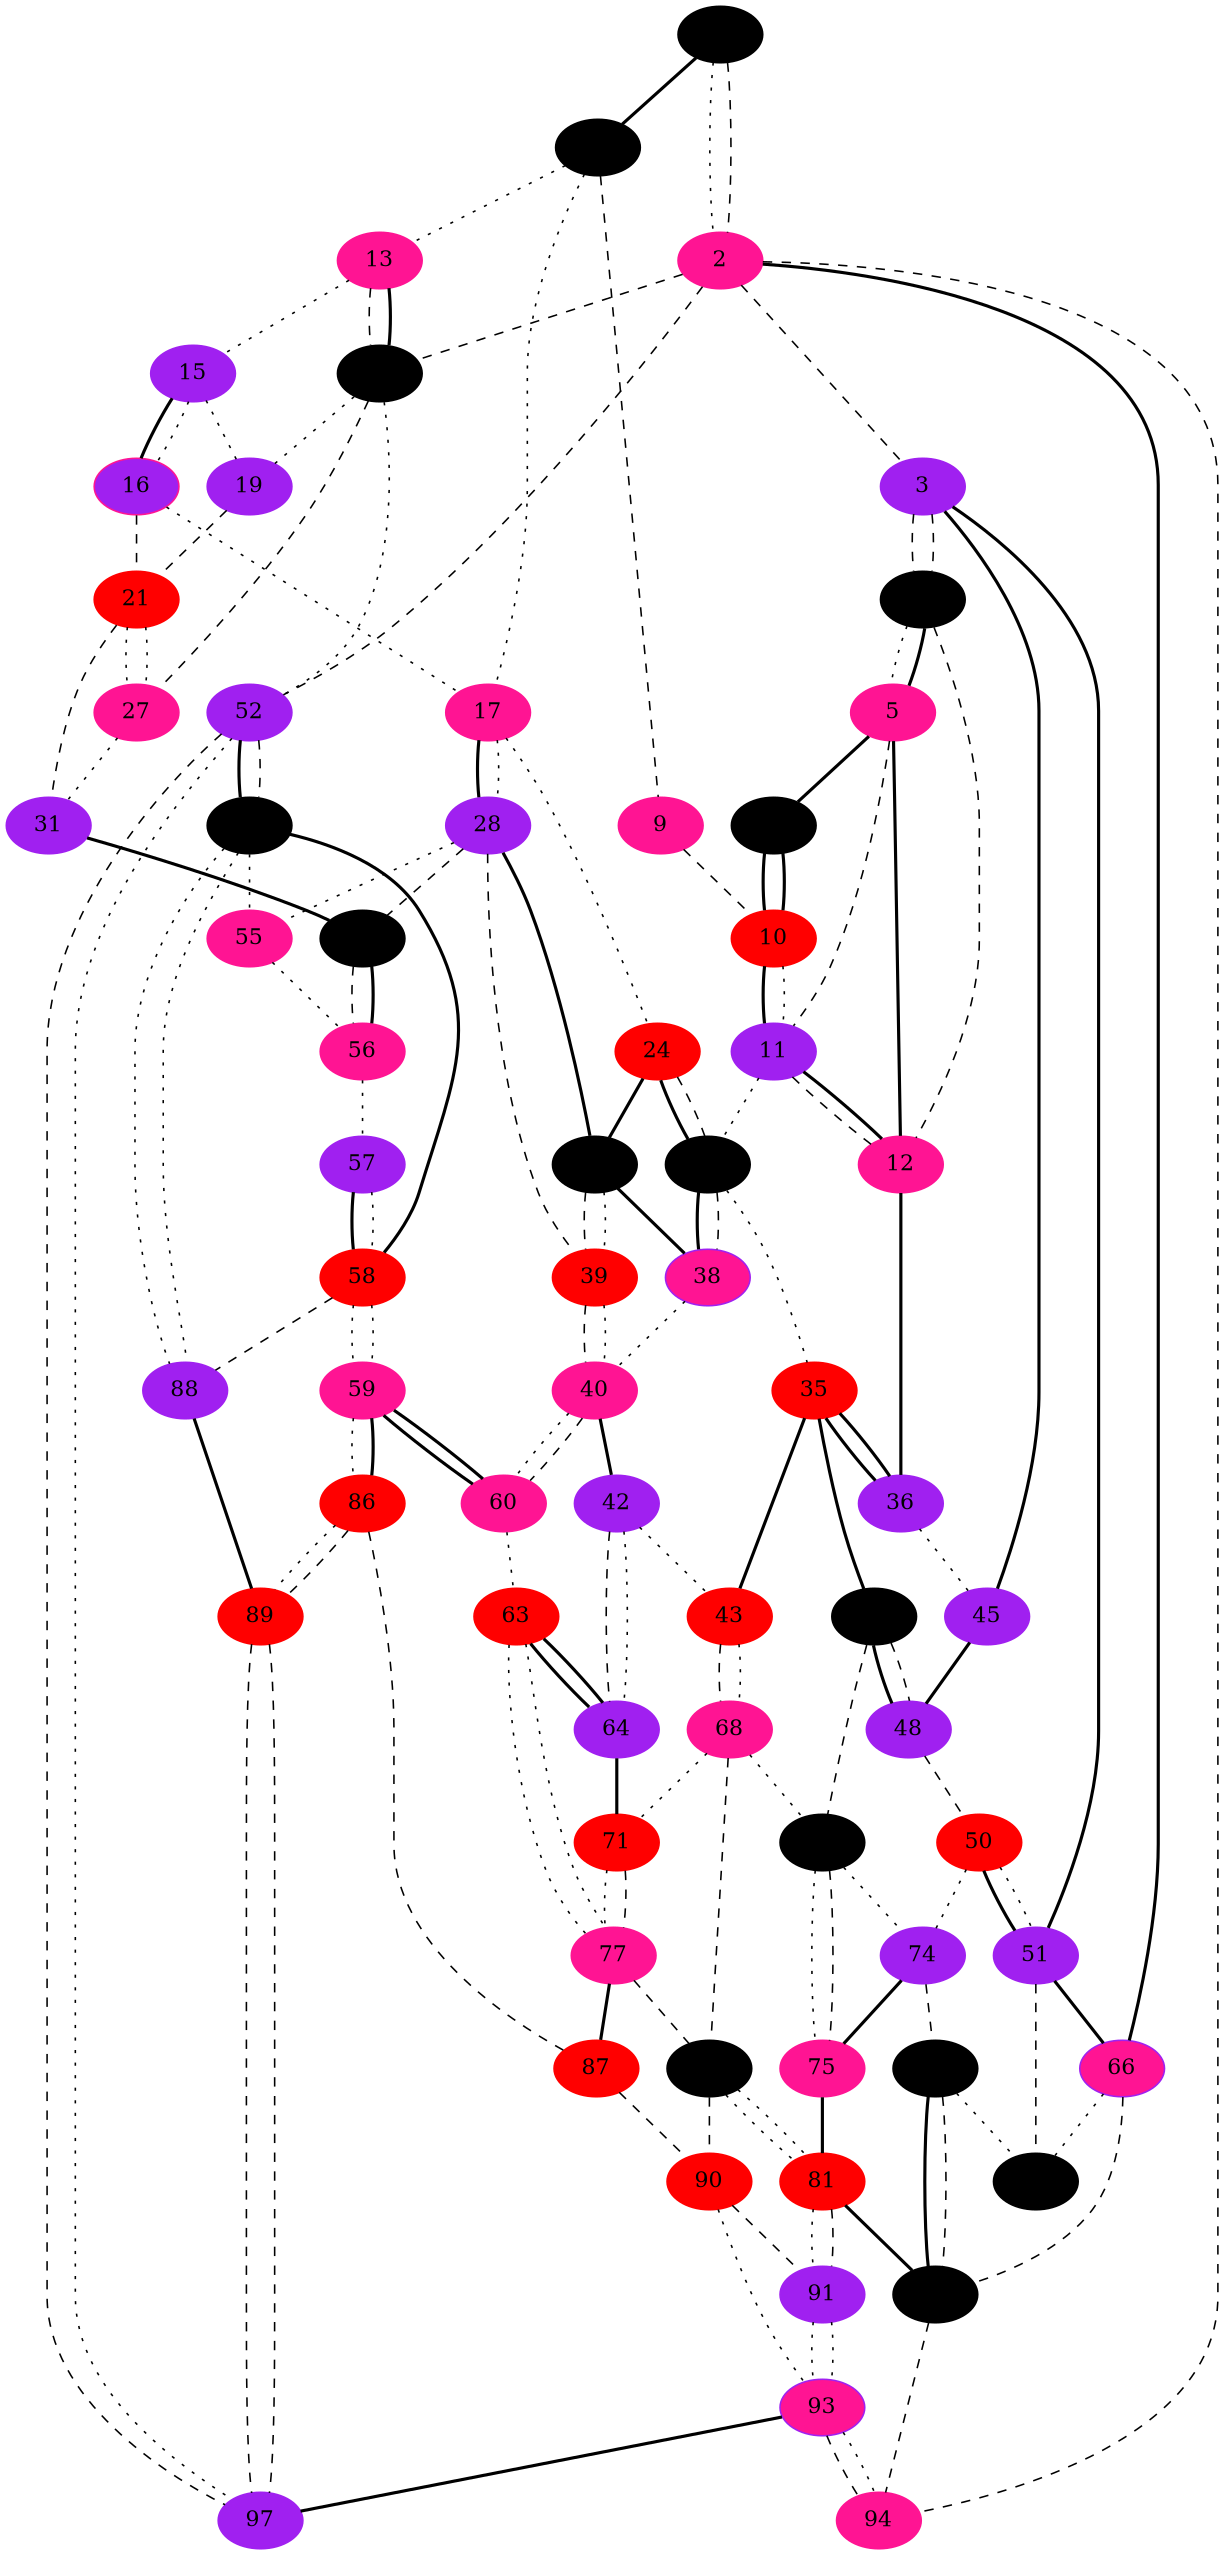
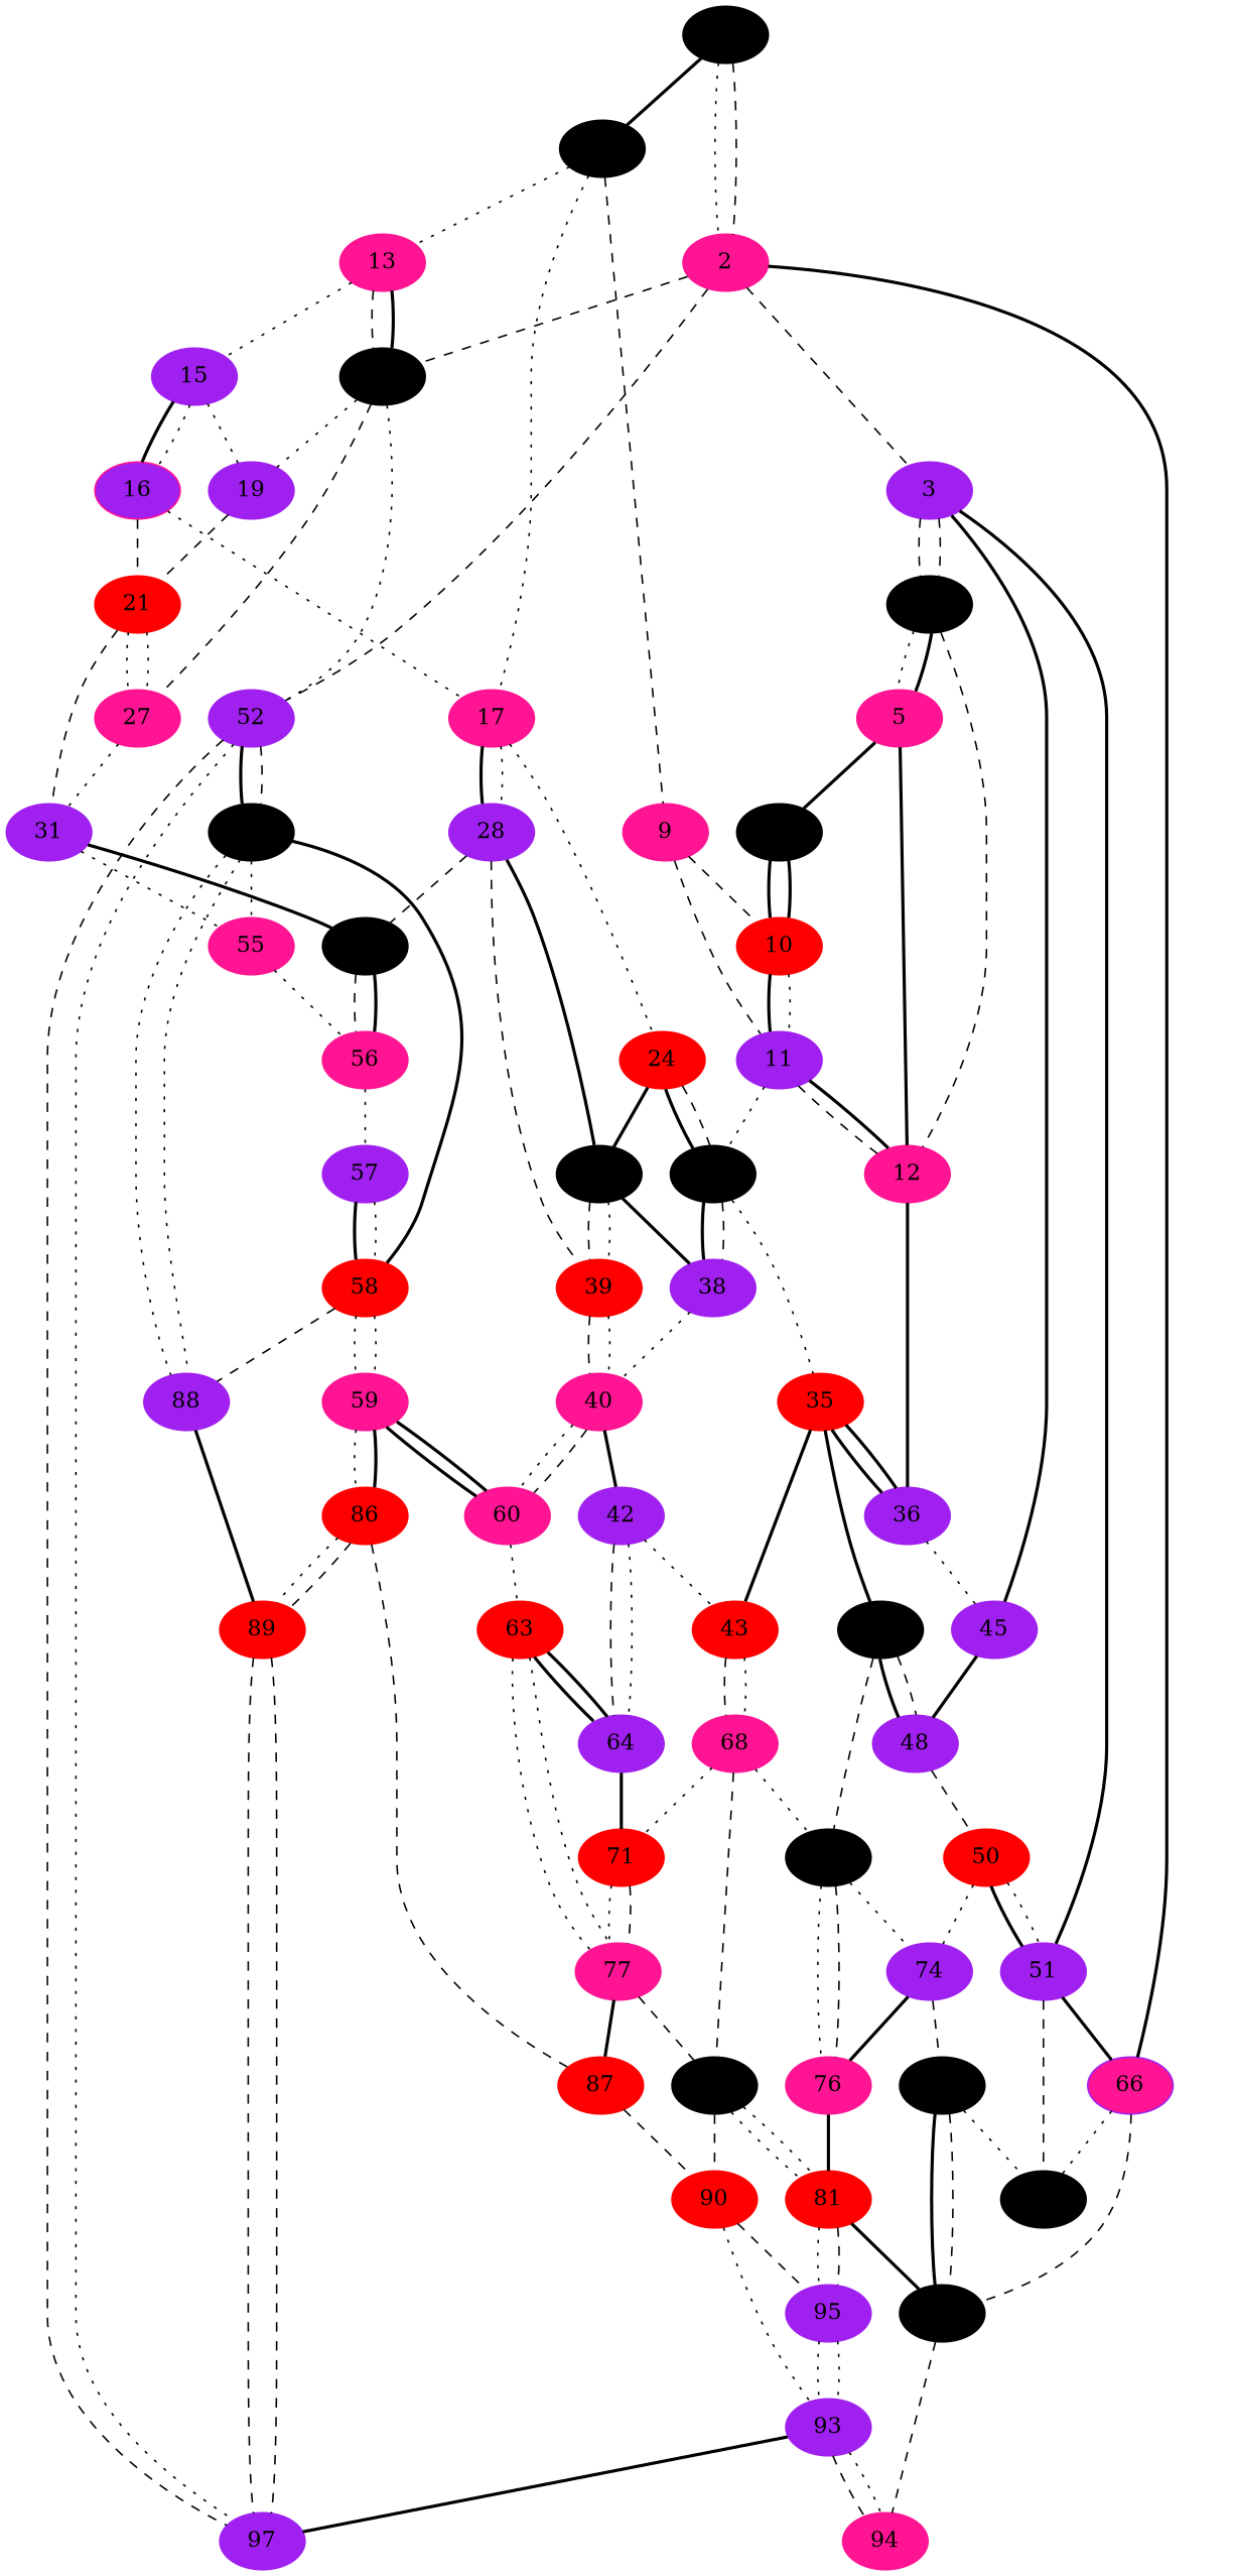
  graph {
    node [color=purple style=filled]
    edge [style=dotted]
    1 [color=black]
    2 [color=deeppink super="+67"]
    7 [color=black super="+8"]
    3 [super="+46"]
    14 [color=black super="+20"]
    52
    66 [fillcolor=deeppink super="+96"]
    94 [color=deeppink]
    9 [color=deeppink]
    13 [color=deeppink]
    17 [color=deeppink super="+18"]
    4 [color=black]
    45
    51 [super="+65"]
    19
    27 [color=deeppink]
    53 [color=black super="+54"]
    97
    79 [color=black]
    83 [color=black super="+95"]
    5 [color=deeppink]
    12 [color=deeppink super="+37"]
    48 [super="+49"]
    6 [color=black]
    36
    10 [color=red]
    11 [super="+23"]
    15
    24 [color=red]
    28 [super="+33"]
    25 [color=black super="+26"]
    35 [color=red super="+44"]
-   38 [fillcolor=deeppink]
+   38
    16 [color=deeppink fillcolor=purple]
    21 [color=red super="+22"]
    31 [super="+34"]
    29 [color=black super="+30"]
    32 [color=black]
    39 [color=red]
    55 [color=deeppink]
    43 [color=red]
    47 [color=black super="+62"]
    40 [color=deeppink super="+41"]
    56 [color=deeppink super="+61"]
    57
    68 [color=deeppink super="+72"]
    69 [color=black super="+70"]
    42
    60 [color=deeppink]
    64
    63 [color=red]
    71 [color=red]
    80 [color=black super="+85"]
    50 [color=red]
    74 [super="+76"]
-   75 [color=deeppink]
+   75 [color=deeppink label=76]
    78 [color=black]
    58 [color=red super="+73"]
    88
    59 [color=deeppink]
    89 [color=red]
    86 [color=red]
    87 [color=red]
    77 [color=deeppink super="+84"]
    81 [color=red super="+82"]
    90 [color=red super="+92"]
-   91
-   93 [super="+98" fillcolor=deeppink]
+   91 [label=95]
+   93 [super="+98"]
    1 -- 2
    1 -- 2 [style=dashed]
    1 -- 7 [style=bold]
    2 -- 3 [style=dashed]
    2 -- 14 [style=dashed]
    2 -- 52 [style=dashed]
    2 -- 66 [style=bold]
-   2 -- 94 [style=dashed]
    7 -- 9 [style=dashed]
    7 -- 13
    7 -- 17
    3 -- 4 [style=dashed]
    3 -- 4 [style=dashed]
    3 -- 45 [style=bold]
    3 -- 51 [style=bold]
    14 -- 52
    14 -- 19
    14 -- 27 [style=dashed]
    52 -- 53 [style=bold]
    52 -- 53 [style=dashed]
    52 -- 97 [style=dashed]
    52 -- 97
    66 -- 79
    66 -- 83 [style=dashed]
    9 -- 10 [style=dashed]
-   5 -- 11 [style=dashed]
+   9 -- 11 [style=dashed]
    13 -- 14 [style=dashed]
    13 -- 14 [style=bold]
    13 -- 15
    17 -- 24
    17 -- 28 [style=bold]
    17 -- 28
    4 -- 5
    4 -- 5 [style=bold]
    4 -- 12 [style=dashed]
    45 -- 48 [style=bold]
    51 -- 66 [style=bold]
    51 -- 79 [style=dashed]
    19 -- 21 [style=dashed]
    27 -- 31
    53 -- 55
    53 -- 58 [style=bold]
    53 -- 88
    53 -- 88
    83 -- 94 [style=dashed]
    5 -- 12 [style=bold]
    5 -- 6 [style=bold]
    12 -- 36 [style=bold]
    48 -- 50 [style=dashed]
    6 -- 10 [style=bold]
    6 -- 10 [style=bold]
    36 -- 45
    10 -- 11 [style=bold]
    10 -- 11
    11 -- 12 [style=dashed]
    11 -- 12 [style=bold]
    11 -- 25
    15 -- 19
    15 -- 16 [style=bold]
    15 -- 16
    24 -- 25 [style=bold]
    24 -- 25 [style=dashed]
    24 -- 29 [style=bold]
    28 -- 29 [style=bold]
    28 -- 32 [style=dashed]
    28 -- 39 [style=dashed]
    25 -- 35
    25 -- 38 [style=bold]
    25 -- 38 [style=dashed]
    35 -- 36 [style=bold]
    35 -- 36 [style=bold]
    35 -- 43 [style=bold]
    35 -- 47 [style=bold]
    38 -- 40
    16 -- 17
    16 -- 21 [style=dashed]
    21 -- 27
    21 -- 27
    21 -- 31 [style=dashed]
    31 -- 32 [style=bold]
-   28 -- 55
+   31 -- 55
    29 -- 38 [style=bold]
    29 -- 39 [style=dashed]
    29 -- 39
    32 -- 56 [style=dashed]
    32 -- 56 [style=bold]
    39 -- 40 [style=dashed]
    39 -- 40
    55 -- 56
    43 -- 68 [style=dashed]
    43 -- 68
    47 -- 48 [style=bold weight=2]
    47 -- 48 [style=dashed]
    47 -- 69 [style=dashed]
    40 -- 42 [style=bold]
    40 -- 60
    40 -- 60 [style=dashed]
    56 -- 57 [weight=2]
    57 -- 58 [style=bold]
    57 -- 58
    68 -- 69
    68 -- 71
    68 -- 80 [style=dashed]
    69 -- 74
    69 -- 75
    69 -- 75 [style=dashed]
    42 -- 43
    42 -- 64 [style=dashed]
    42 -- 64
    60 -- 63
    64 -- 71 [style=bold]
    63 -- 64 [style=bold]
    63 -- 64 [style=bold]
    63 -- 77
    63 -- 77
    71 -- 77
    71 -- 77 [style=dashed]
    80 -- 81
    80 -- 81
    80 -- 90 [style=dashed]
    50 -- 51 [style=bold]
    50 -- 51
    50 -- 74
    74 -- 75 [style=bold]
    74 -- 78 [style=dashed]
    75 -- 81 [style=bold]
    78 -- 79
    78 -- 83 [style=bold]
    78 -- 83 [style=dashed]
    58 -- 88 [style=dashed]
    58 -- 59
    58 -- 59
    88 -- 89 [style=bold]
    59 -- 60 [style=bold]
    59 -- 60 [style=bold]
    59 -- 86
    59 -- 86 [style=bold]
    89 -- 97 [style=dashed]
    89 -- 97 [style=dashed]
    86 -- 89
    86 -- 89 [style=dashed]
    86 -- 87 [style=dashed]
    87 -- 90 [style=dashed]
    77 -- 80 [style=dashed]
    77 -- 87 [style=bold]
    81 -- 83 [style=bold]
    81 -- 91
    81 -- 91 [style=dashed]
    90 -- 91 [style=dashed]
    90 -- 93
    91 -- 93
    91 -- 93
    93 -- 94 [style=dashed]
    93 -- 94
    93 -- 97 [style=bold]
  }
